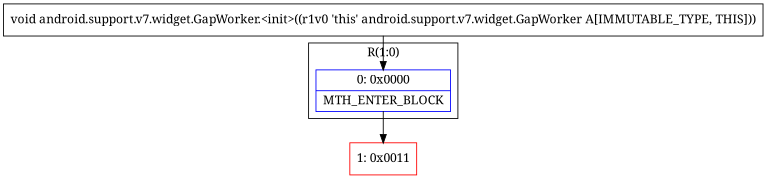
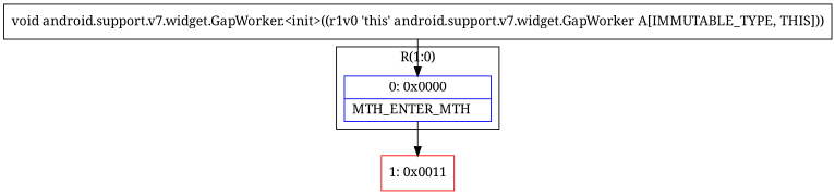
  digraph {
    fontname="Noto Serif"
    node [shape=record fontname="Noto Serif"]
    edge [fontname="Noto Serif"]
-   n1 [color=blue label="{0\:\ 0x0000|MTH_ENTER_BLOCK\l}"]
+   n1 [color=blue label="{0\:\ 0x0000|MTH_ENTER_MTH\l}"]
    n2 [color=red label="{1\:\ 0x0011}"]
    n3 [label="{void android.support.v7.widget.GapWorker.\<init\>((r1v0 'this' android.support.v7.widget.GapWorker A[IMMUTABLE_TYPE, THIS])) }"]
    subgraph cluster_1 {
      label="R(1:0)"
      n1
    }
    n1 -> n2
    n3 -> n1
  }
